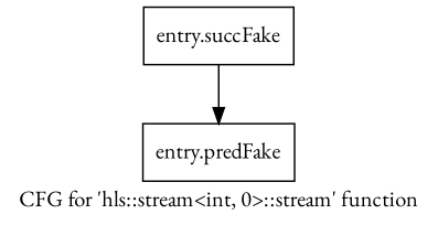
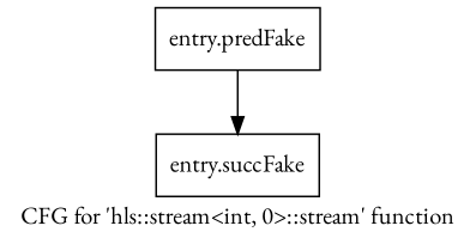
  digraph {
    label="CFG for 'hls::stream\<int, 0\>::stream' function"
    fontname="EB Garamond"
    node [shape=record fontname="EB Garamond"]
    n1 [label="{entry.predFake}"]
    n2 [filename="/tools/Xilinx/Vitis_HLS/2022.1/include/hls_stream_thread_unsafe.h" label="{entry.succFake}" linenumber=313]
-   n2 -> n1 [execusionnum=2 filename="/tools/Xilinx/Vitis_HLS/2022.1/include/hls_stream_thread_unsafe.h" fontname="EB Garamond"]
+   n1 -> n2 [execusionnum=2 filename="/tools/Xilinx/Vitis_HLS/2022.1/include/hls_stream_thread_unsafe.h" fontname="EB Garamond"]
  }
